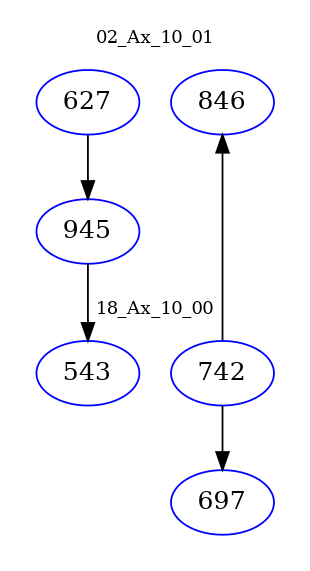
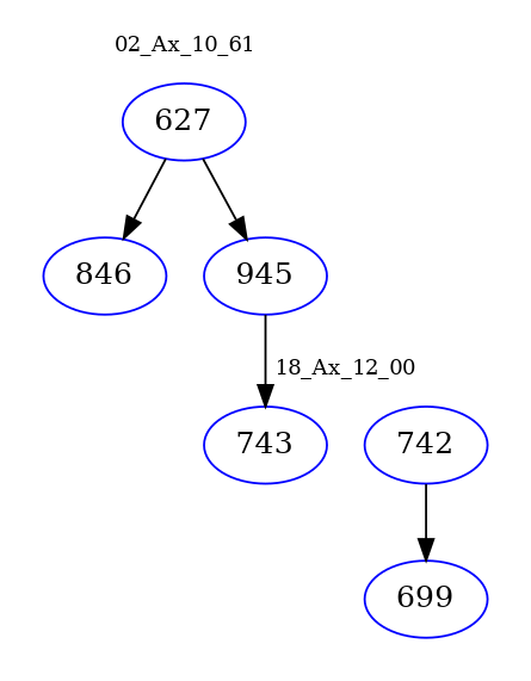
  digraph {
    node [color=blue]
    edge [color=black]
    n1 [label=627]
    n2 [label=846]
    n3 [label=945]
    n4 [label=742]
-   n5 [label=697]
-   n6 [label=543]
+   n5 [label=699]
+   n6 [label=743]
    subgraph cluster_1 {
      color=white
      fontsize=10
-     label="02_Ax_10_01"
+     label="02_Ax_10_61"
      n1
      n2
      n3
    }
    subgraph cluster_2 {
      color=white
      fontsize=10
-     label="18_Ax_10_00"
+     label="18_Ax_12_00"
      n4
      n5
      n6
    }
-   n4 -> n2
+   n1 -> n2
    n1 -> n3
    n3 -> n6
    n4 -> n5
  }
